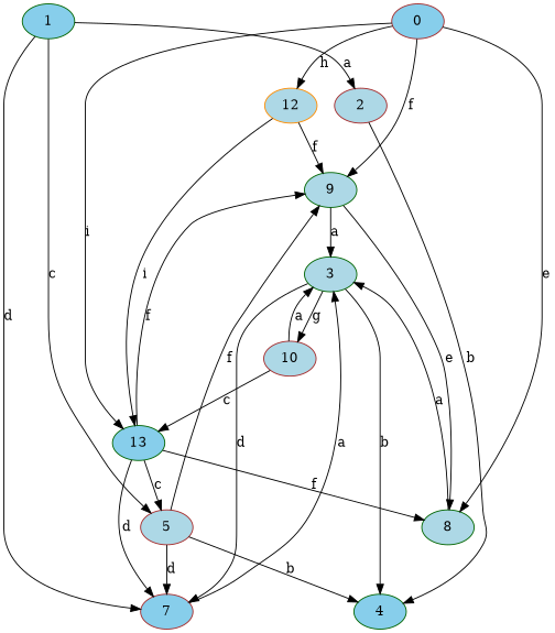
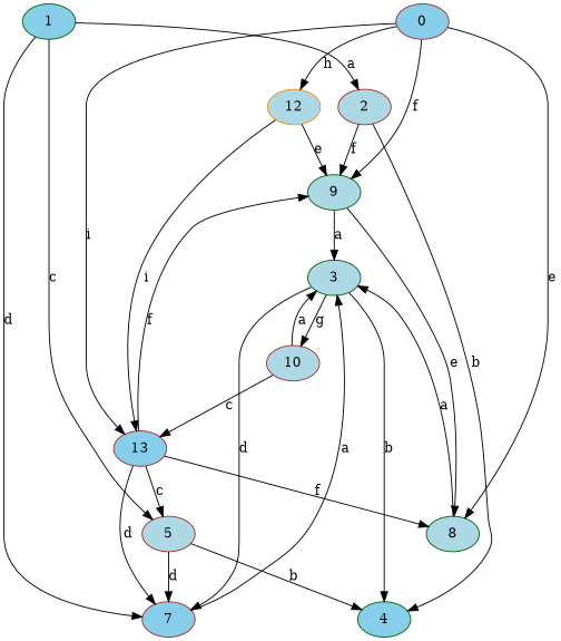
  strict digraph {
    node [color=brown fillcolor=lightblue style=filled]
    4 [color=darkgreen fillcolor=skyblue]
    2
    3 [color=darkgreen]
    7 [fillcolor=skyblue]
    10
-   13 [color=darkgreen fillcolor=skyblue]
+   13 [fillcolor=skyblue]
    5
    9 [color=darkgreen]
    8 [color=darkgreen]
    0 [fillcolor=skyblue]
    12 [color=darkorange]
    1 [color=darkgreen fillcolor=skyblue]
    2 -> 4 [label=b]
    3 -> 4 [label=b]
    3 -> 7 [label=d]
    3 -> 10 [label=g]
    7 -> 3 [label=a]
    10 -> 3 [label=a]
    10 -> 13 [label=c]
    13 -> 7 [label=d]
    13 -> 5 [label=c]
    13 -> 9 [label=f]
    13 -> 8 [label=f]
    5 -> 4 [label=b]
    5 -> 7 [label=d]
-   5 -> 9 [label=f]
+   2 -> 9 [label=f]
    9 -> 3 [label=a]
    9 -> 8 [label=e]
    8 -> 3 [label=a]
    0 -> 13 [label=i]
    0 -> 9 [label=f]
    0 -> 8 [label=e]
    0 -> 12 [label=h]
    12 -> 13 [label=i]
-   12 -> 9 [label=f]
+   12 -> 9 [label=e]
    1 -> 2 [label=a]
    1 -> 7 [label=d]
    1 -> 5 [label=c]
  }
